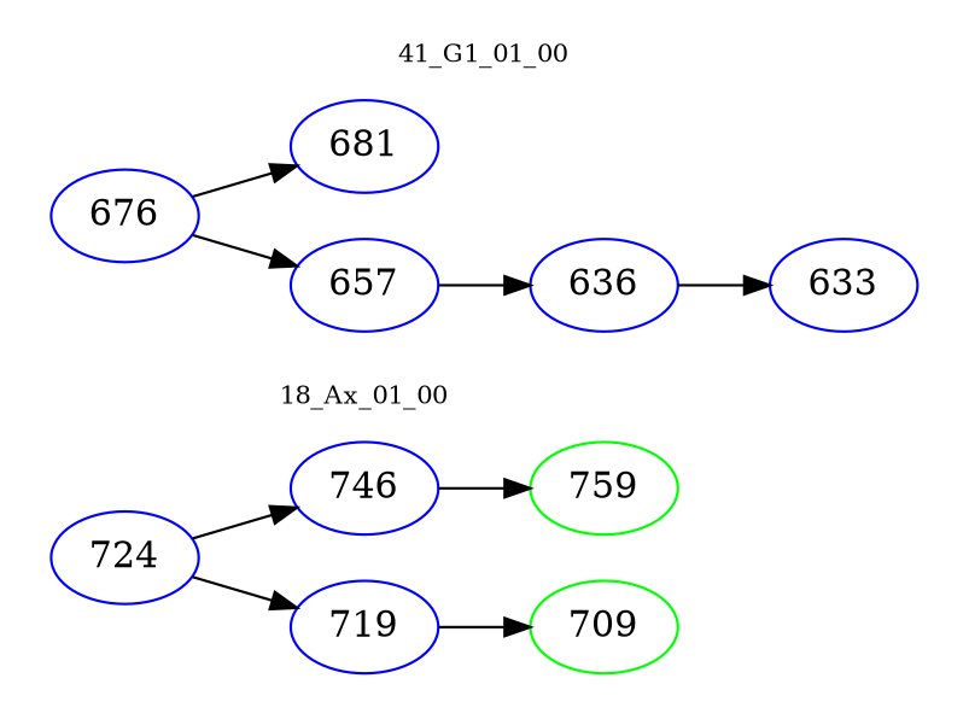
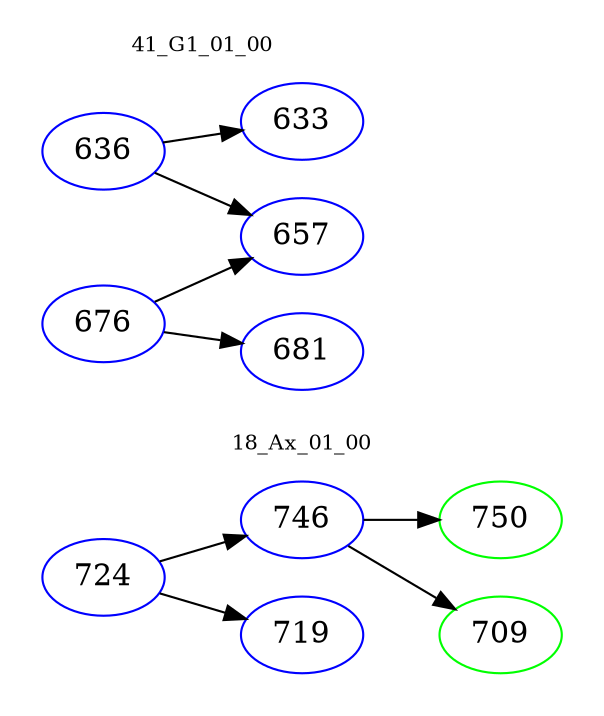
  digraph {
    rankdir=LR
    node [color=blue]
    edge [color=black]
    n1 [label=724]
    n2 [label=719]
    n3 [label=746]
    n4 [color=green label=709]
-   n5 [color=green label=759]
+   n5 [color=green label=750]
    n6 [label=657]
    n7 [label=636]
    n8 [label=676]
    n9 [label=633]
    n10 [label=681]
    subgraph cluster_1 {
      color=white
      fontsize=10
      label="18_Ax_01_00"
      n1
      n2
      n3
      n4
      n5
    }
    subgraph cluster_2 {
      color=white
      fontsize=10
      label="41_G1_01_00"
      n6
      n7
      n8
      n9
      n10
    }
    n1 -> n2
    n1 -> n3
-   n2 -> n4
+   n3 -> n4
    n3 -> n5
-   n6 -> n7
+   n7 -> n6
    n7 -> n9
    n8 -> n6
    n8 -> n10
  }
